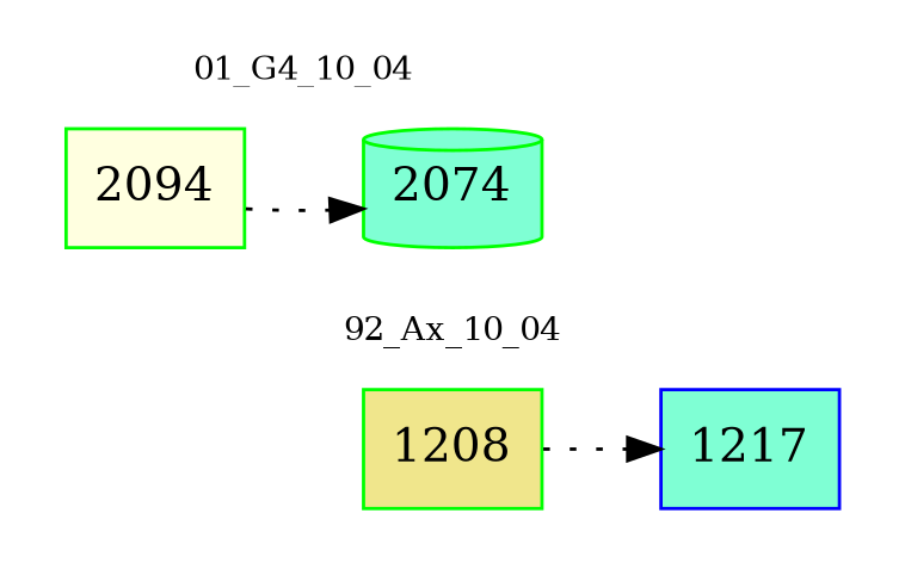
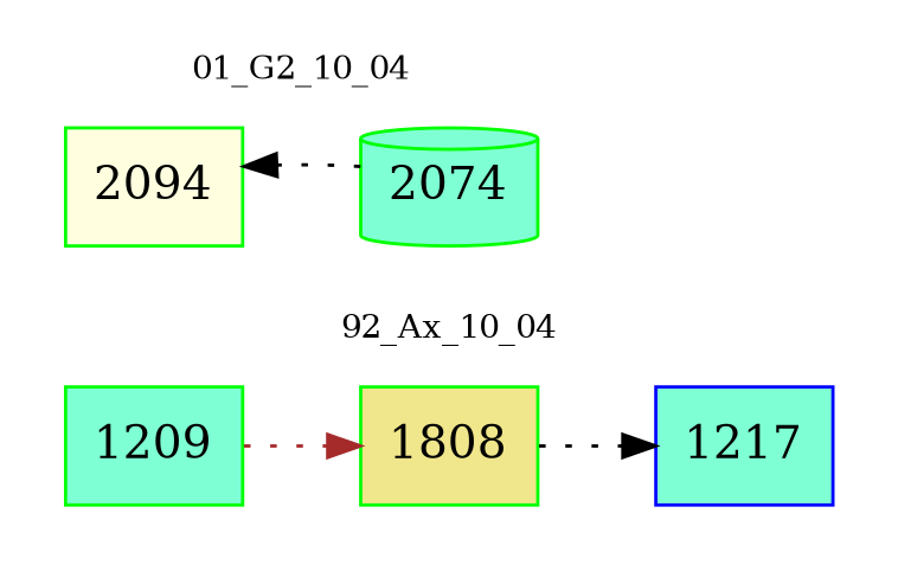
  digraph {
    rankdir=LR
    node [color=green fillcolor=aquamarine shape=box style=filled]
    edge [color=black style=dotted]
-   n2 [fillcolor=khaki label=1208]
+   n1 [label=1209]
+   n2 [fillcolor=khaki label=1808]
    n3 [color=blue label=1217]
    n4 [fillcolor=lightyellow label=2094]
    n5 [label=2074 shape=cylinder]
    subgraph cluster_1 {
      color=white
      fontsize=10
      label="92_Ax_10_04"
+     n1
      n2
      n3
    }
    subgraph cluster_2 {
      color=white
      fontsize=10
-     label="01_G4_10_04"
+     label="01_G2_10_04"
      n4
      n5
    }
+   n1 -> n2 [color=brown]
    n2 -> n3
-   n4 -> n5
+   n5 -> n4
  }
